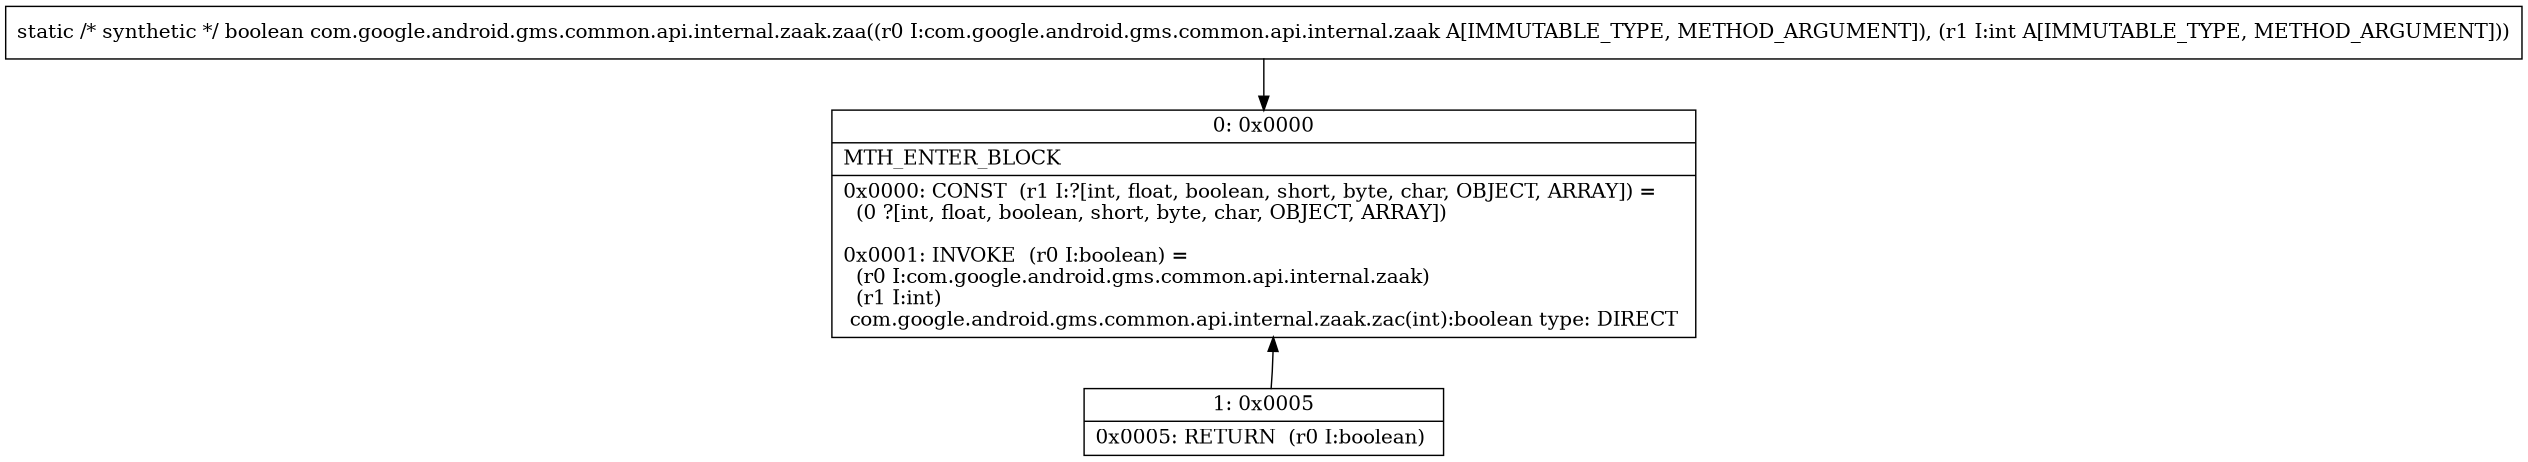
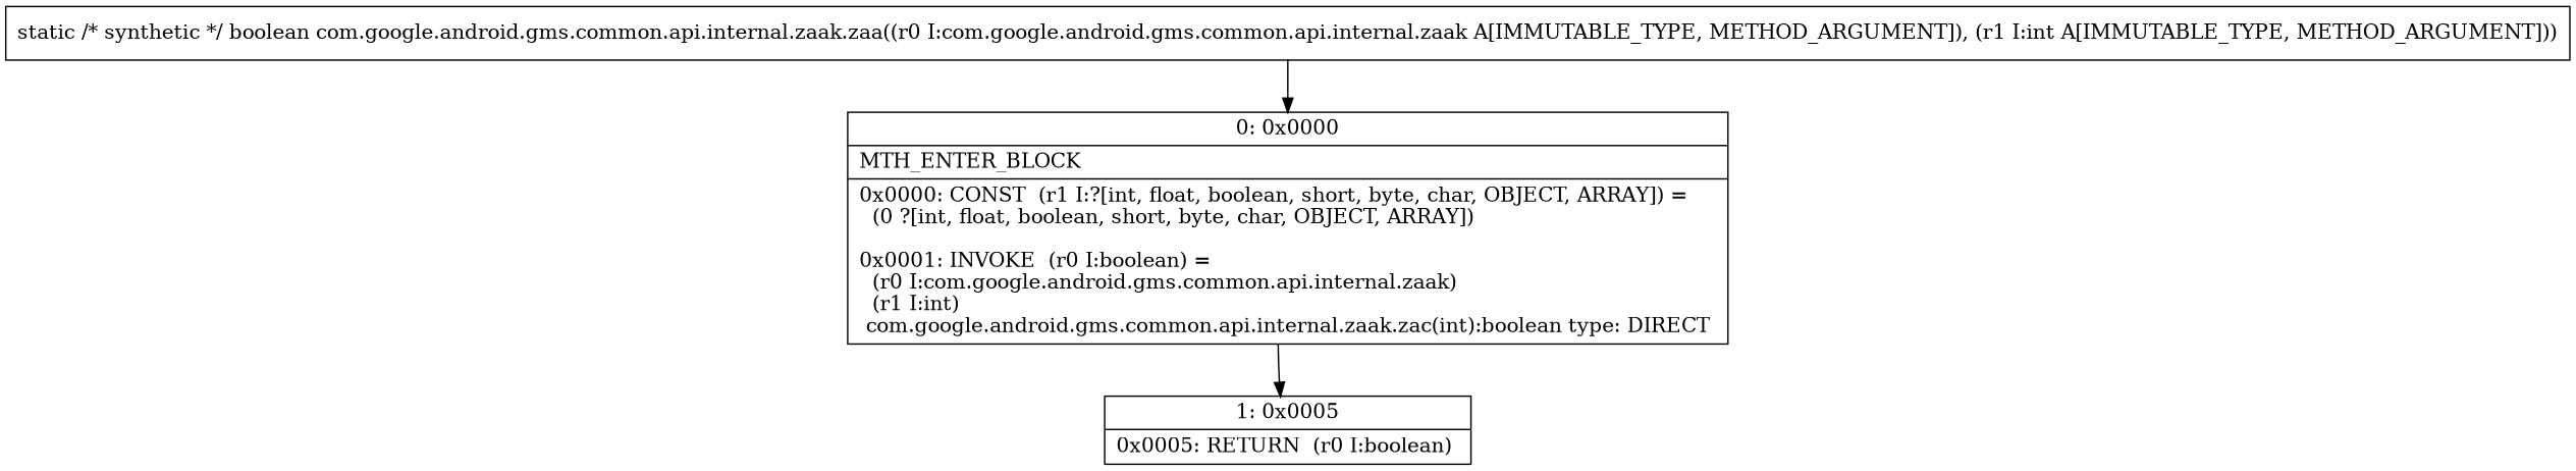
  digraph {
    node [shape=record]
    n1 [label="{0\:\ 0x0000|MTH_ENTER_BLOCK\l|0x0000: CONST  (r1 I:?[int, float, boolean, short, byte, char, OBJECT, ARRAY]) = \l  (0 ?[int, float, boolean, short, byte, char, OBJECT, ARRAY])\l \l0x0001: INVOKE  (r0 I:boolean) = \l  (r0 I:com.google.android.gms.common.api.internal.zaak)\l  (r1 I:int)\l com.google.android.gms.common.api.internal.zaak.zac(int):boolean type: DIRECT \l}"]
    n2 [label="{1\:\ 0x0005|0x0005: RETURN  (r0 I:boolean) \l}"]
    n3 [label="{static \/* synthetic *\/ boolean com.google.android.gms.common.api.internal.zaak.zaa((r0 I:com.google.android.gms.common.api.internal.zaak A[IMMUTABLE_TYPE, METHOD_ARGUMENT]), (r1 I:int A[IMMUTABLE_TYPE, METHOD_ARGUMENT])) }"]
-   n2 -> n1
+   n1 -> n2
    n3 -> n1
  }
